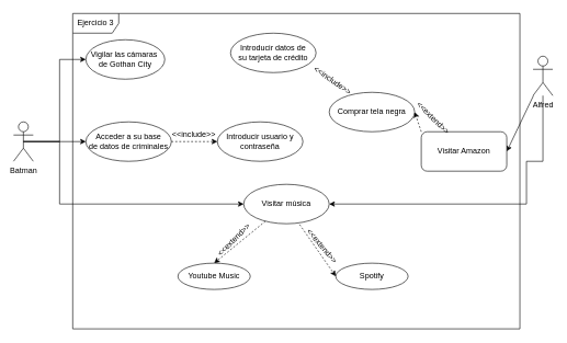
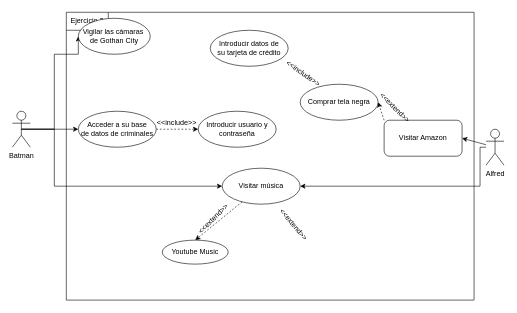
  <mxCell id="0" />
  <mxCell id="1" parent="0" />
  <mxCell id="2" style="edgeStyle=orthogonalEdgeStyle;rounded=0;orthogonalLoop=1;jettySize=auto;html=1;exitX=0.5;exitY=0.5;exitDx=0;exitDy=0;exitPerimeter=0;entryX=0;entryY=0.5;entryDx=0;entryDy=0;" edge="1" parent="1" source="5" target="9"><mxGeometry relative="1" as="geometry" /></mxCell>
  <mxCell id="3" style="edgeStyle=orthogonalEdgeStyle;rounded=0;orthogonalLoop=1;jettySize=auto;html=1;exitX=0.5;exitY=0.5;exitDx=0;exitDy=0;exitPerimeter=0;entryX=0;entryY=0.5;entryDx=0;entryDy=0;" edge="1" parent="1" source="5" target="7"><mxGeometry relative="1" as="geometry"><Array as="points"><mxPoint x="90" y="215" /><mxPoint x="90" y="90" /></Array></mxGeometry></mxCell>
  <mxCell id="4" style="edgeStyle=orthogonalEdgeStyle;rounded=0;orthogonalLoop=1;jettySize=auto;html=1;exitX=0.5;exitY=0.5;exitDx=0;exitDy=0;exitPerimeter=0;entryX=0;entryY=0.5;entryDx=0;entryDy=0;" edge="1" parent="1" source="5" target="14"><mxGeometry relative="1" as="geometry"><Array as="points"><mxPoint x="90" y="215" /><mxPoint x="90" y="310" /></Array></mxGeometry></mxCell>
  <mxCell id="5" value="Batman" style="shape=umlActor;verticalLabelPosition=bottom;verticalAlign=top;html=1;" vertex="1" parent="1"><mxGeometry x="20" y="185" width="30" height="60" as="geometry" /></mxCell>
  <mxCell id="6" value="Ejercicio 3" style="shape=umlFrame;whiteSpace=wrap;html=1;pointerEvents=0;width=70;height=30;fillStyle=solid;" vertex="1" parent="1"><mxGeometry x="110" y="20" width="680" height="480" as="geometry" /></mxCell>
- <mxCell id="7" value="Vigilar las cámaras&amp;nbsp;&lt;div&gt;de&amp;nbsp;&lt;span style=&quot;background-color: initial;&quot;&gt;Gothan City&lt;/span&gt;&lt;/div&gt;" style="ellipse;whiteSpace=wrap;html=1;" vertex="1" parent="1"><mxGeometry x="130" y="60" width="120" height="60" as="geometry" /></mxCell>
+ <mxCell id="7" value="Vigilar las cámaras&amp;nbsp;&lt;div&gt;de&amp;nbsp;&lt;span style=&quot;background-color: initial;&quot;&gt;Gothan City&lt;/span&gt;&lt;/div&gt;" style="ellipse;whiteSpace=wrap;html=1;" vertex="1" parent="1"><mxGeometry x="130" y="30" width="120" height="60" as="geometry" /></mxCell>
  <mxCell id="8" style="edgeStyle=orthogonalEdgeStyle;rounded=0;orthogonalLoop=1;jettySize=auto;html=1;entryX=0;entryY=0.5;entryDx=0;entryDy=0;dashed=1;" edge="1" parent="1" source="9" target="10"><mxGeometry relative="1" as="geometry" /></mxCell>
  <mxCell id="9" value="Acceder a su base&lt;div&gt;de datos de criminales&lt;/div&gt;" style="ellipse;whiteSpace=wrap;html=1;" vertex="1" parent="1"><mxGeometry x="130" y="185" width="130" height="60" as="geometry" /></mxCell>
  <mxCell id="10" value="Introducir usuario y contraseña" style="ellipse;whiteSpace=wrap;html=1;" vertex="1" parent="1"><mxGeometry x="330" y="185" width="130" height="60" as="geometry" /></mxCell>
  <mxCell id="11" value="&amp;lt;&amp;lt;include&amp;gt;&amp;gt;" style="text;html=1;align=center;verticalAlign=middle;resizable=0;points=[];autosize=1;strokeColor=none;fillColor=none;" vertex="1" parent="1"><mxGeometry x="249" y="190" width="90" height="30" as="geometry" /></mxCell>
  <mxCell id="12" style="rounded=0;orthogonalLoop=1;jettySize=auto;html=1;entryX=0.5;entryY=0;entryDx=0;entryDy=0;dashed=1;" edge="1" parent="1" source="14" target="16"><mxGeometry relative="1" as="geometry"><mxPoint x="249.002" y="401.213" as="sourcePoint" /></mxGeometry></mxCell>
- <mxCell id="13" style="rounded=0;orthogonalLoop=1;jettySize=auto;html=1;exitX=0.654;exitY=1.019;exitDx=0;exitDy=0;entryX=0;entryY=0.5;entryDx=0;entryDy=0;dashed=1;exitPerimeter=0;" edge="1" parent="1" source="14" target="15"><mxGeometry relative="1" as="geometry" /></mxCell>
  <mxCell id="14" value="Visitar música" style="ellipse;whiteSpace=wrap;html=1;" vertex="1" parent="1"><mxGeometry x="370" y="280" width="130" height="60" as="geometry" /></mxCell>
- <mxCell id="15" value="Spotify" style="ellipse;whiteSpace=wrap;html=1;" vertex="1" parent="1"><mxGeometry x="510" y="400" width="110" height="40" as="geometry" /></mxCell>
  <mxCell id="16" value="Youtube Music" style="ellipse;whiteSpace=wrap;html=1;" vertex="1" parent="1"><mxGeometry x="270" y="400" width="110" height="40" as="geometry" /></mxCell>
  <mxCell id="17" value="&amp;lt;&amp;lt;extend&amp;gt;&amp;gt;" style="text;html=1;align=center;verticalAlign=middle;resizable=0;points=[];autosize=1;strokeColor=none;fillColor=none;rotation=-45;" vertex="1" parent="1"><mxGeometry x="310" y="350" width="90" height="30" as="geometry" /></mxCell>
  <mxCell id="18" value="&amp;lt;&amp;lt;extend&amp;gt;&amp;gt;" style="text;html=1;align=center;verticalAlign=middle;resizable=0;points=[];autosize=1;strokeColor=none;fillColor=none;rotation=50;" vertex="1" parent="1"><mxGeometry x="444" y="359" width="90" height="30" as="geometry" /></mxCell>
  <mxCell id="19" style="edgeStyle=orthogonalEdgeStyle;rounded=0;orthogonalLoop=1;jettySize=auto;html=1;entryX=1;entryY=0.5;entryDx=0;entryDy=0;" edge="1" parent="1" source="21" target="14"><mxGeometry relative="1" as="geometry"><Array as="points"><mxPoint x="800" y="245" /><mxPoint x="800" y="310" /></Array></mxGeometry></mxCell>
  <mxCell id="20" style="rounded=0;orthogonalLoop=1;jettySize=auto;html=1;entryX=1;entryY=0.5;entryDx=0;entryDy=0;" edge="1" parent="1" source="21" target="23"><mxGeometry relative="1" as="geometry" /></mxCell>
- <mxCell id="21" value="Alfred" style="shape=umlActor;verticalLabelPosition=bottom;verticalAlign=top;html=1;" vertex="1" parent="1"><mxGeometry x="810" y="85" width="30" height="60" as="geometry" /></mxCell>
+ <mxCell id="21" value="Alfred" style="shape=umlActor;verticalLabelPosition=bottom;verticalAlign=top;html=1;" vertex="1" parent="1"><mxGeometry x="810" y="215" width="30" height="60" as="geometry" /></mxCell>
  <mxCell id="22" style="rounded=0;orthogonalLoop=1;jettySize=auto;html=1;exitX=0;exitY=0;exitDx=0;exitDy=0;entryX=1;entryY=0.5;entryDx=0;entryDy=0;dashed=1;" edge="1" parent="1" source="23" target="24"><mxGeometry relative="1" as="geometry" /></mxCell>
  <mxCell id="23" value="Visitar Amazon" style="whiteSpace=wrap;html=1;rounded=1;" vertex="1" parent="1"><mxGeometry x="640" y="200" width="130" height="60" as="geometry" /></mxCell>
  <mxCell id="24" value="Comprar tela negra" style="ellipse;whiteSpace=wrap;html=1;" vertex="1" parent="1"><mxGeometry x="500" y="140" width="130" height="60" as="geometry" /></mxCell>
  <mxCell id="25" value="&amp;lt;&amp;lt;extend&amp;gt;&amp;gt;" style="text;html=1;align=center;verticalAlign=middle;resizable=0;points=[];autosize=1;strokeColor=none;fillColor=none;rotation=45;" vertex="1" parent="1"><mxGeometry x="613" y="164" width="90" height="30" as="geometry" /></mxCell>
  <mxCell id="26" value="Introducir datos de&lt;div&gt;su tarjeta de crédito&lt;/div&gt;" style="ellipse;whiteSpace=wrap;html=1;" vertex="1" parent="1"><mxGeometry x="350" y="50" width="130" height="60" as="geometry" /></mxCell>
  <mxCell id="27" value="&amp;lt;&amp;lt;include&amp;gt;&amp;gt;" style="text;html=1;align=center;verticalAlign=middle;resizable=0;points=[];autosize=1;strokeColor=none;fillColor=none;rotation=35;" vertex="1" parent="1"><mxGeometry x="460" y="107" width="90" height="30" as="geometry" /></mxCell>
